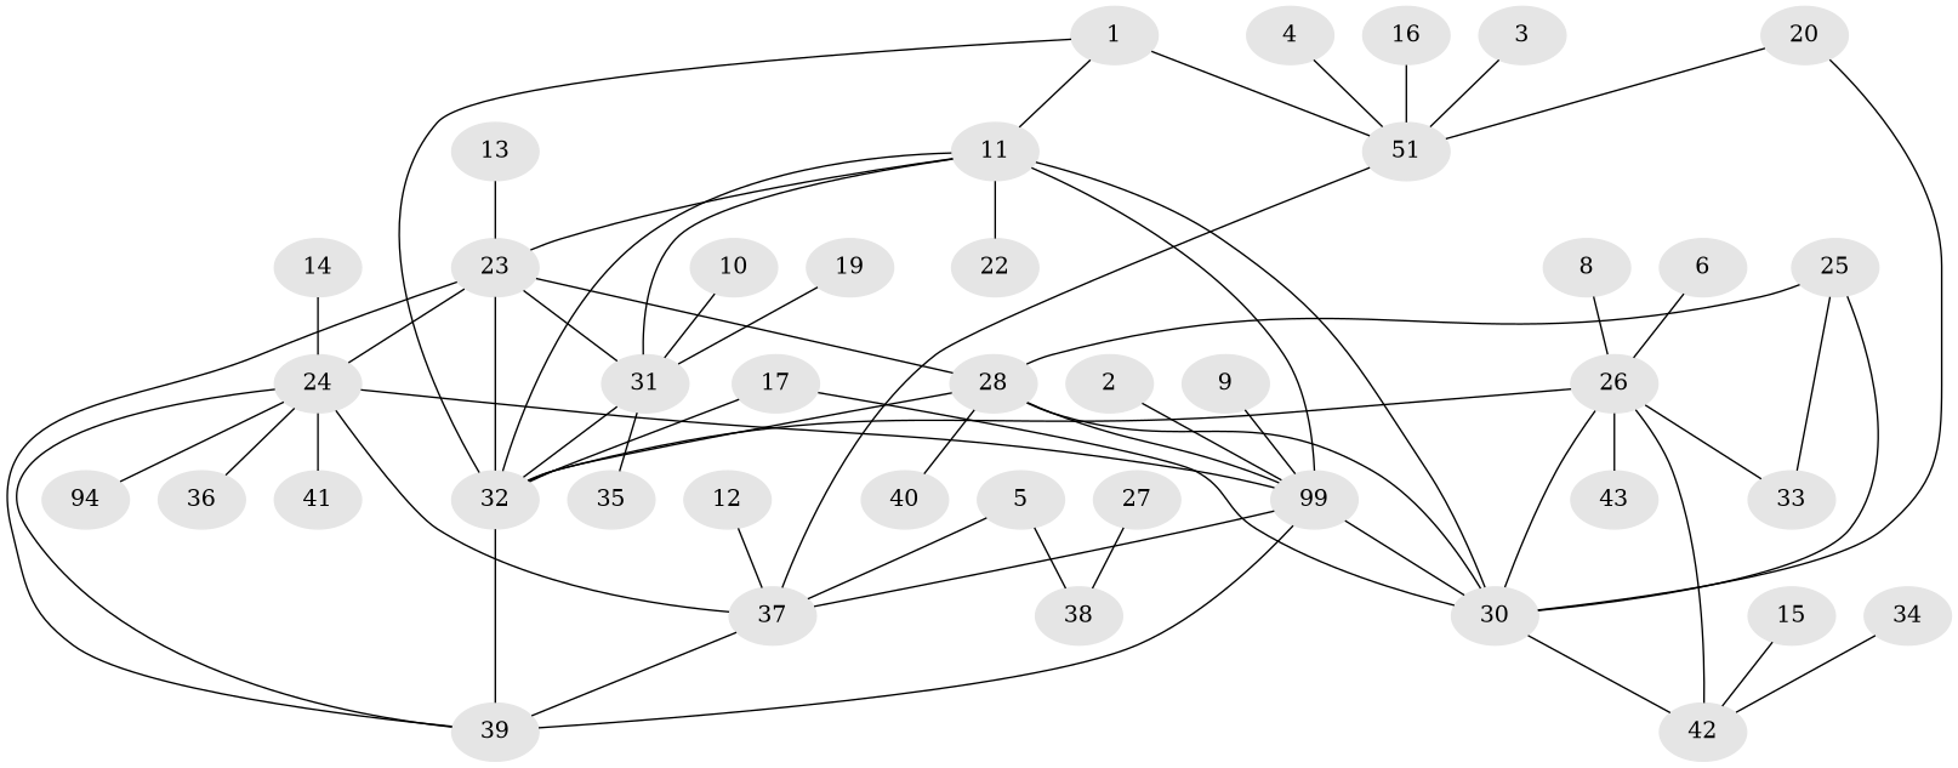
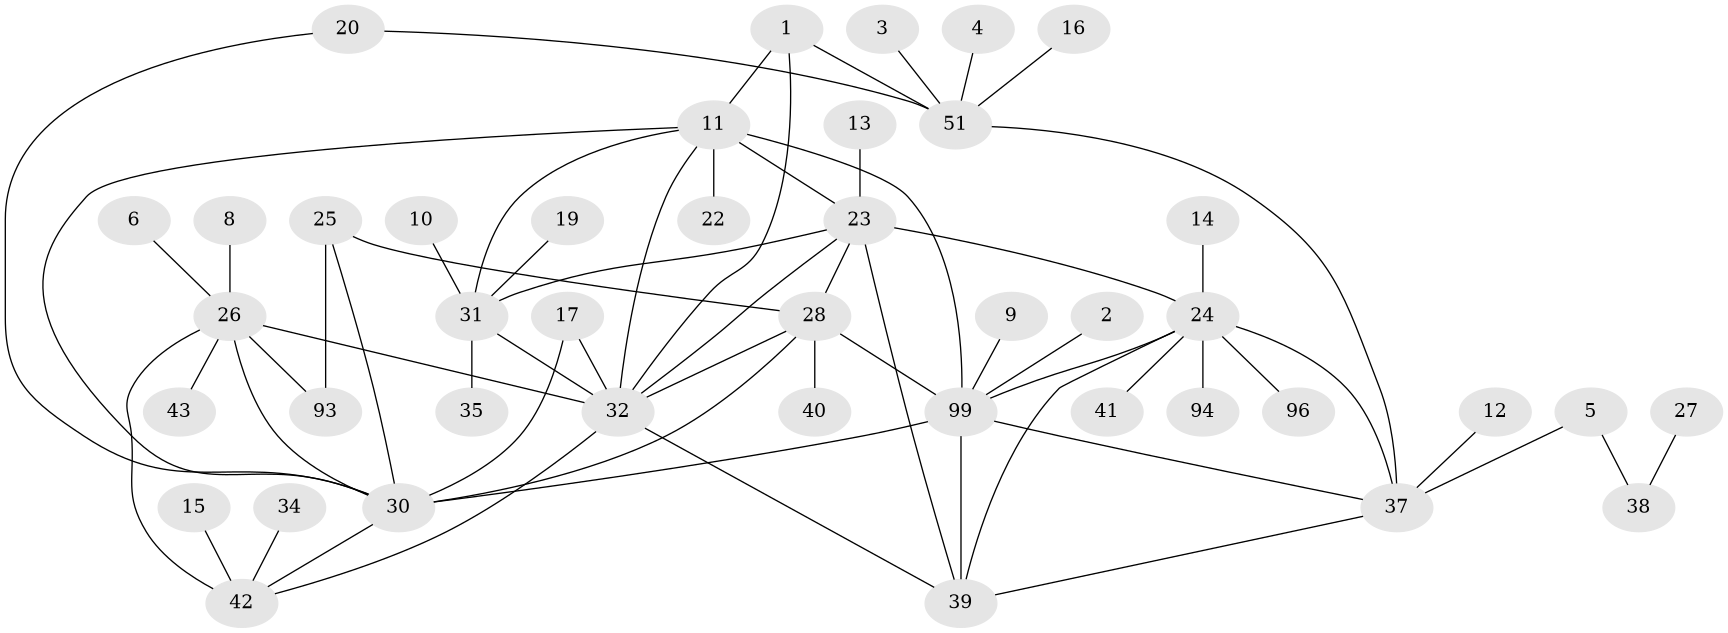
  graph {
    node [color=gray90 style=filled]
    edge [weight=1.0]
    1
    11
    n3 [label=51]
    32
    n5 [label=99]
    30
    31
    22
    23
    37
    42
    39
    2
    3
    4
    5
    38
    6
    26
-   33
+   33 [label=93]
    43
    8
    9
    10
    35
    24
    28
    12
    13
    14
-   36
+   36 [label=96]
    41
    n33 [label=94]
    15
    16
    17
    19
    20
    40
    25
    27
    34
    1 -- 11
    1 -- n3 [weight=2.0]
    1 -- 32
    11 -- 32
    11 -- n5
    11 -- 30
    11 -- 31
    11 -- 22
    11 -- 23
    n3 -- 37
+   32 -- 42
    32 -- 39
    n5 -- 30
    n5 -- 37
    n5 -- 39
    30 -- 42
    31 -- 32 [weight=3.0]
    31 -- 35
    23 -- 32
    23 -- 31
    23 -- 39
    23 -- 24
    23 -- 28
    37 -- 39
    2 -- n5
    3 -- n3
    4 -- n3
    5 -- 37
    5 -- 38
    6 -- 26
    26 -- 32 [weight=2.0]
    26 -- 30
    26 -- 42 [weight=2.0]
    26 -- 33
    26 -- 43
    8 -- 26
    9 -- n5
    10 -- 31
    24 -- n5
    24 -- 37
    24 -- 39
    24 -- 36
    24 -- 41
    24 -- n33
    28 -- 32
    28 -- n5
    28 -- 30 [weight=2.0]
    28 -- 40
    12 -- 37
    13 -- 23 [weight=2.0]
    14 -- 24
    15 -- 42
    16 -- n3
    17 -- 32
    17 -- 30
    19 -- 31
    20 -- n3
    20 -- 30
    25 -- 30 [weight=2.0]
    25 -- 33
    25 -- 28
    27 -- 38
    34 -- 42
  }
